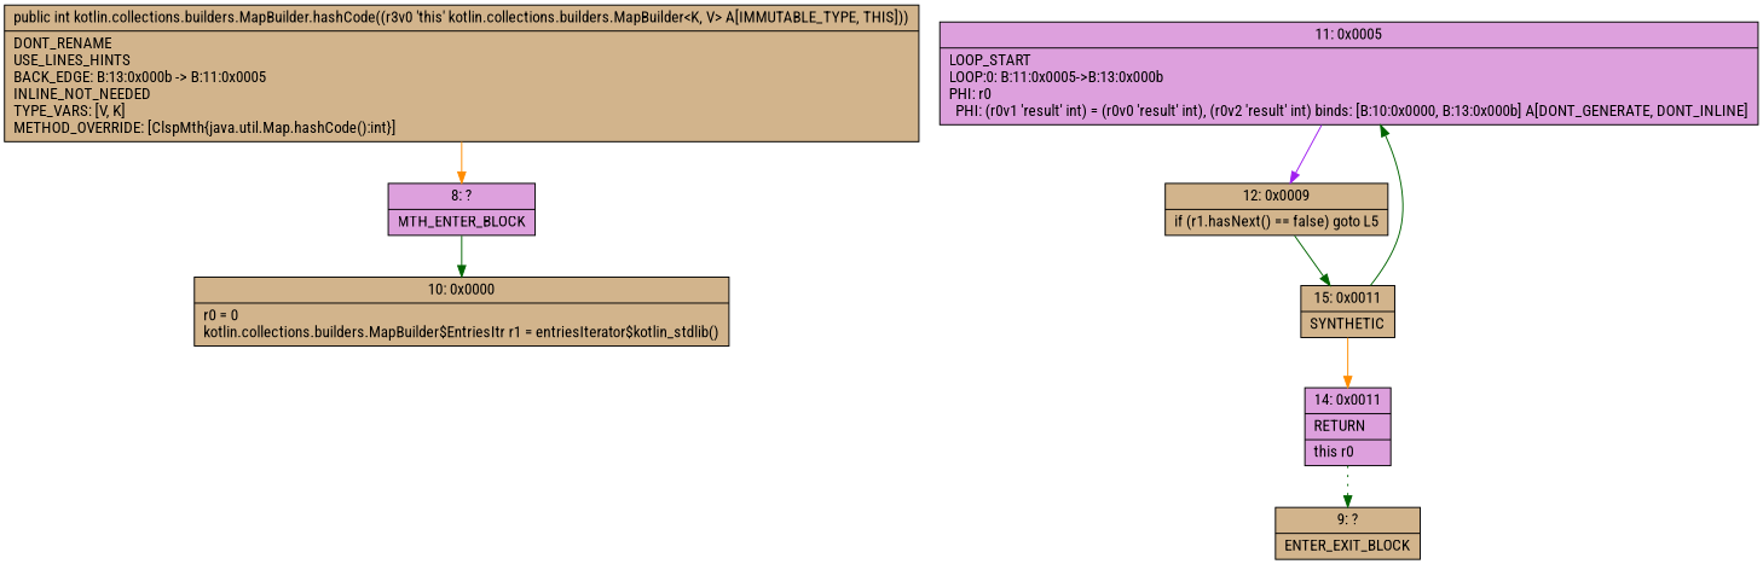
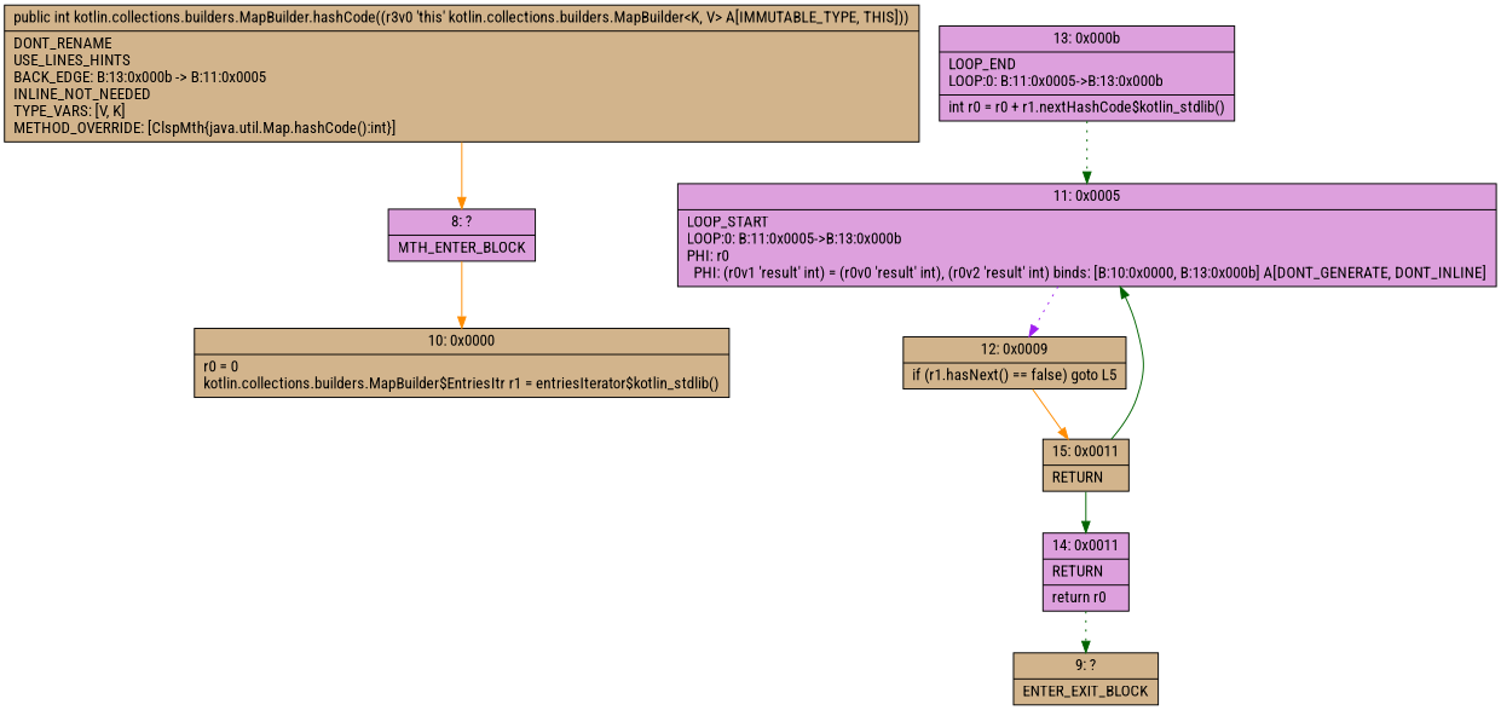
  digraph {
    fontname="Roboto Condensed"
    node [fillcolor=tan fontname="Roboto Condensed" shape=record style=filled]
    edge [color=darkgreen fontname="Roboto Condensed" style=solid]
    n1 [fillcolor=plum label="{8\:\ ?|MTH_ENTER_BLOCK\l}"]
    n2 [label="{10\:\ 0x0000|r0 = 0\lkotlin.collections.builders.MapBuilder$EntriesItr r1 = entriesIterator$kotlin_stdlib()\l}"]
    n3 [fillcolor=plum label="{11\:\ 0x0005|LOOP_START\lLOOP:0: B:11:0x0005\-\>B:13:0x000b\lPHI: r0 \l  PHI: (r0v1 'result' int) = (r0v0 'result' int), (r0v2 'result' int) binds: [B:10:0x0000, B:13:0x000b] A[DONT_GENERATE, DONT_INLINE]\l}"]
    n4 [label="{12\:\ 0x0009|if (r1.hasNext() == false) goto L5\l}"]
-   n5 [label="{15\:\ 0x0011|SYNTHETIC\l}"]
-   n7 [fillcolor=plum label="{14\:\ 0x0011|RETURN\l|this r0\l}"]
+   n5 [label="{15\:\ 0x0011|RETURN\l}"]
+   n6 [fillcolor=plum label="{13\:\ 0x000b|LOOP_END\lLOOP:0: B:11:0x0005\-\>B:13:0x000b\l|int r0 = r0 + r1.nextHashCode$kotlin_stdlib()\l}"]
+   n7 [fillcolor=plum label="{14\:\ 0x0011|RETURN\l|return r0\l}"]
    n8 [label="{9\:\ ?|ENTER_EXIT_BLOCK\l}"]
    n9 [label="{public int kotlin.collections.builders.MapBuilder.hashCode((r3v0 'this' kotlin.collections.builders.MapBuilder\<K, V\> A[IMMUTABLE_TYPE, THIS]))  | DONT_RENAME\lUSE_LINES_HINTS\lBACK_EDGE: B:13:0x000b \-\> B:11:0x0005\lINLINE_NOT_NEEDED\lTYPE_VARS: [V, K]\lMETHOD_OVERRIDE: [ClspMth\{java.util.Map.hashCode():int\}]\l}"]
-   n1 -> n2
-   n3 -> n4 [color=purple]
-   n4 -> n5
+   n1 -> n2 [color=darkorange]
+   n3 -> n4 [color=purple style=dotted]
+   n4 -> n5 [color=darkorange]
    n5 -> n3
-   n5 -> n7 [color=darkorange]
+   n5 -> n7
+   n6 -> n3 [style=dotted]
    n7 -> n8 [style=dotted]
    n9 -> n1 [color=darkorange]
  }
